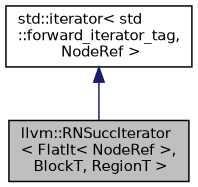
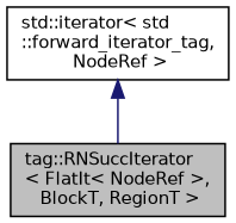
  digraph {
    fontname="DejaVu Sans"
    node [color=black fontname="DejaVu Sans" fontsize=10 shape=box]
-   n1 [fillcolor=grey75 fontcolor=black height=0.2 label="llvm::RNSuccIterator\l\< FlatIt\< NodeRef \>,\l BlockT, RegionT \>" style=filled width=0.4]
+   n1 [fillcolor=grey75 fontcolor=black height=0.2 label="tag::RNSuccIterator\l\< FlatIt\< NodeRef \>,\l BlockT, RegionT \>" style=filled width=0.4]
    n2 [height=0.2 label="std::iterator\< std\l::forward_iterator_tag,\l NodeRef \>" width=0.4]
    n2 -> n1 [color=midnightblue dir=back fontname="DejaVu Sans" fontsize=10 labelfontname=Helvetica labelfontsize=10 style=solid]
  }
